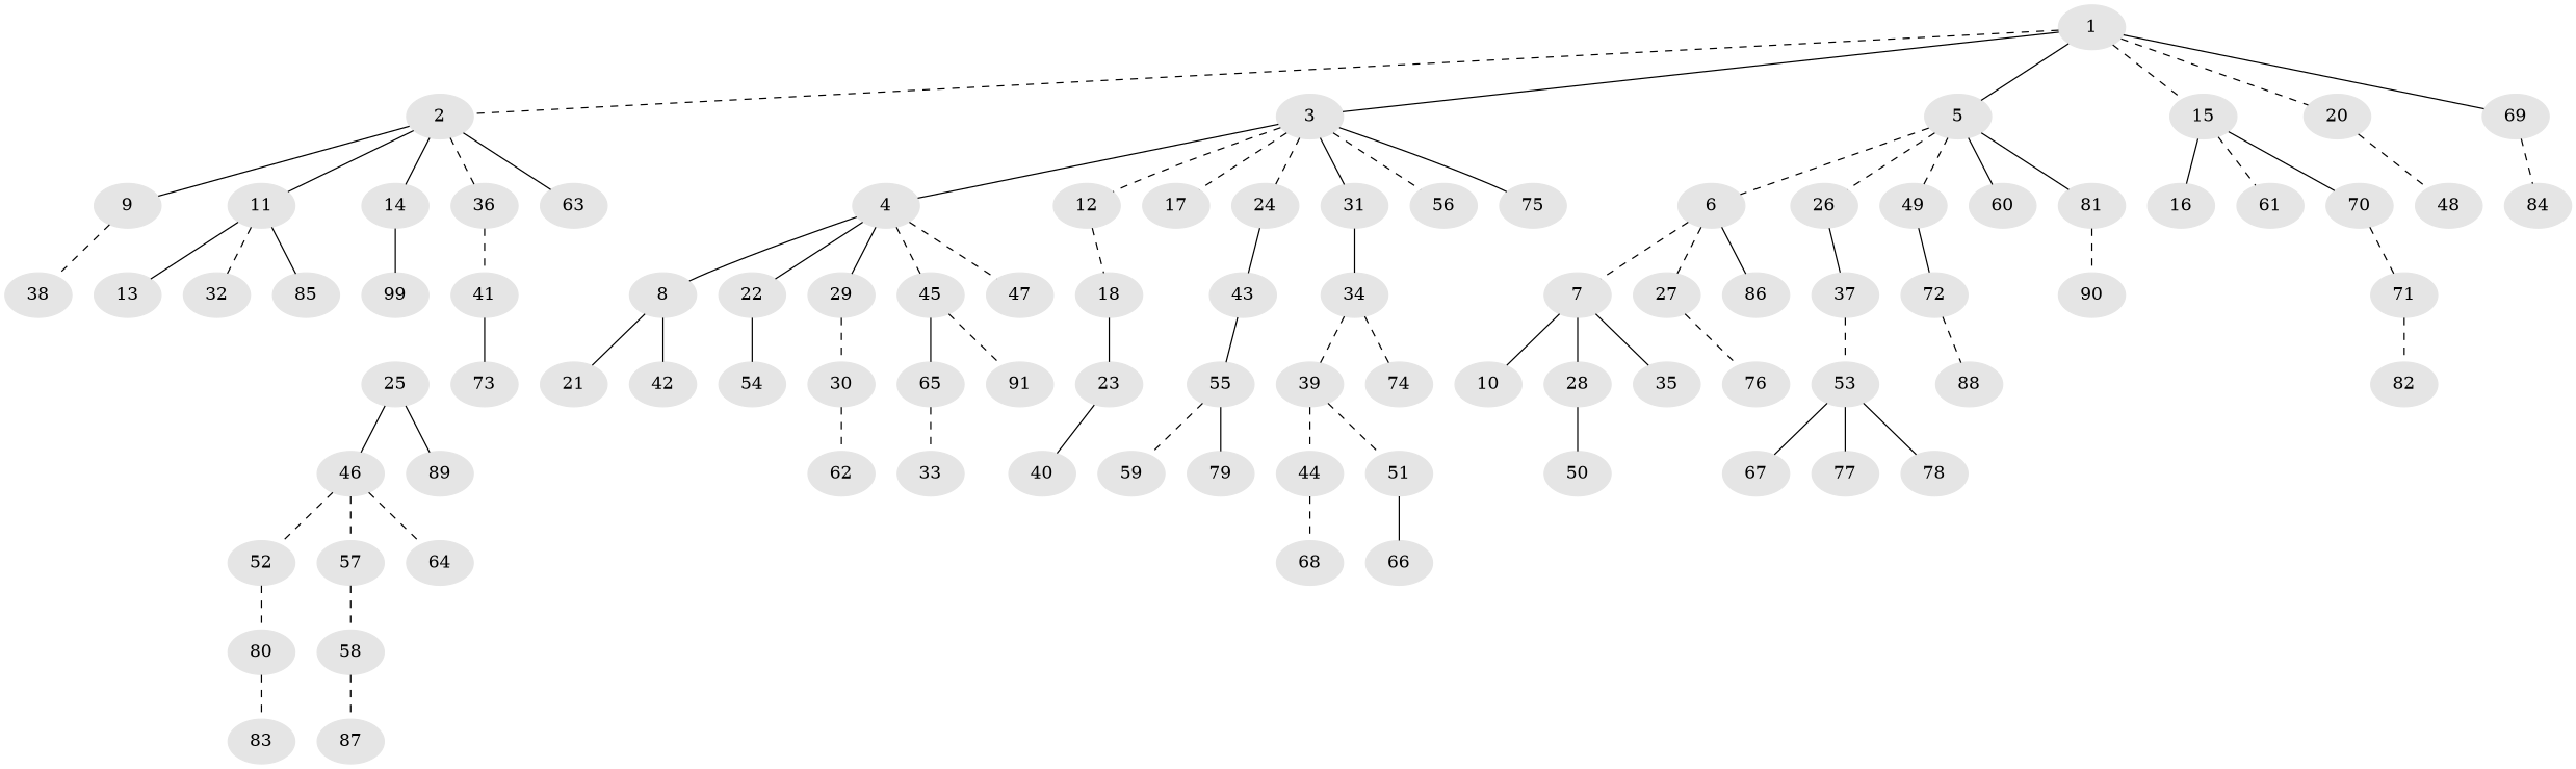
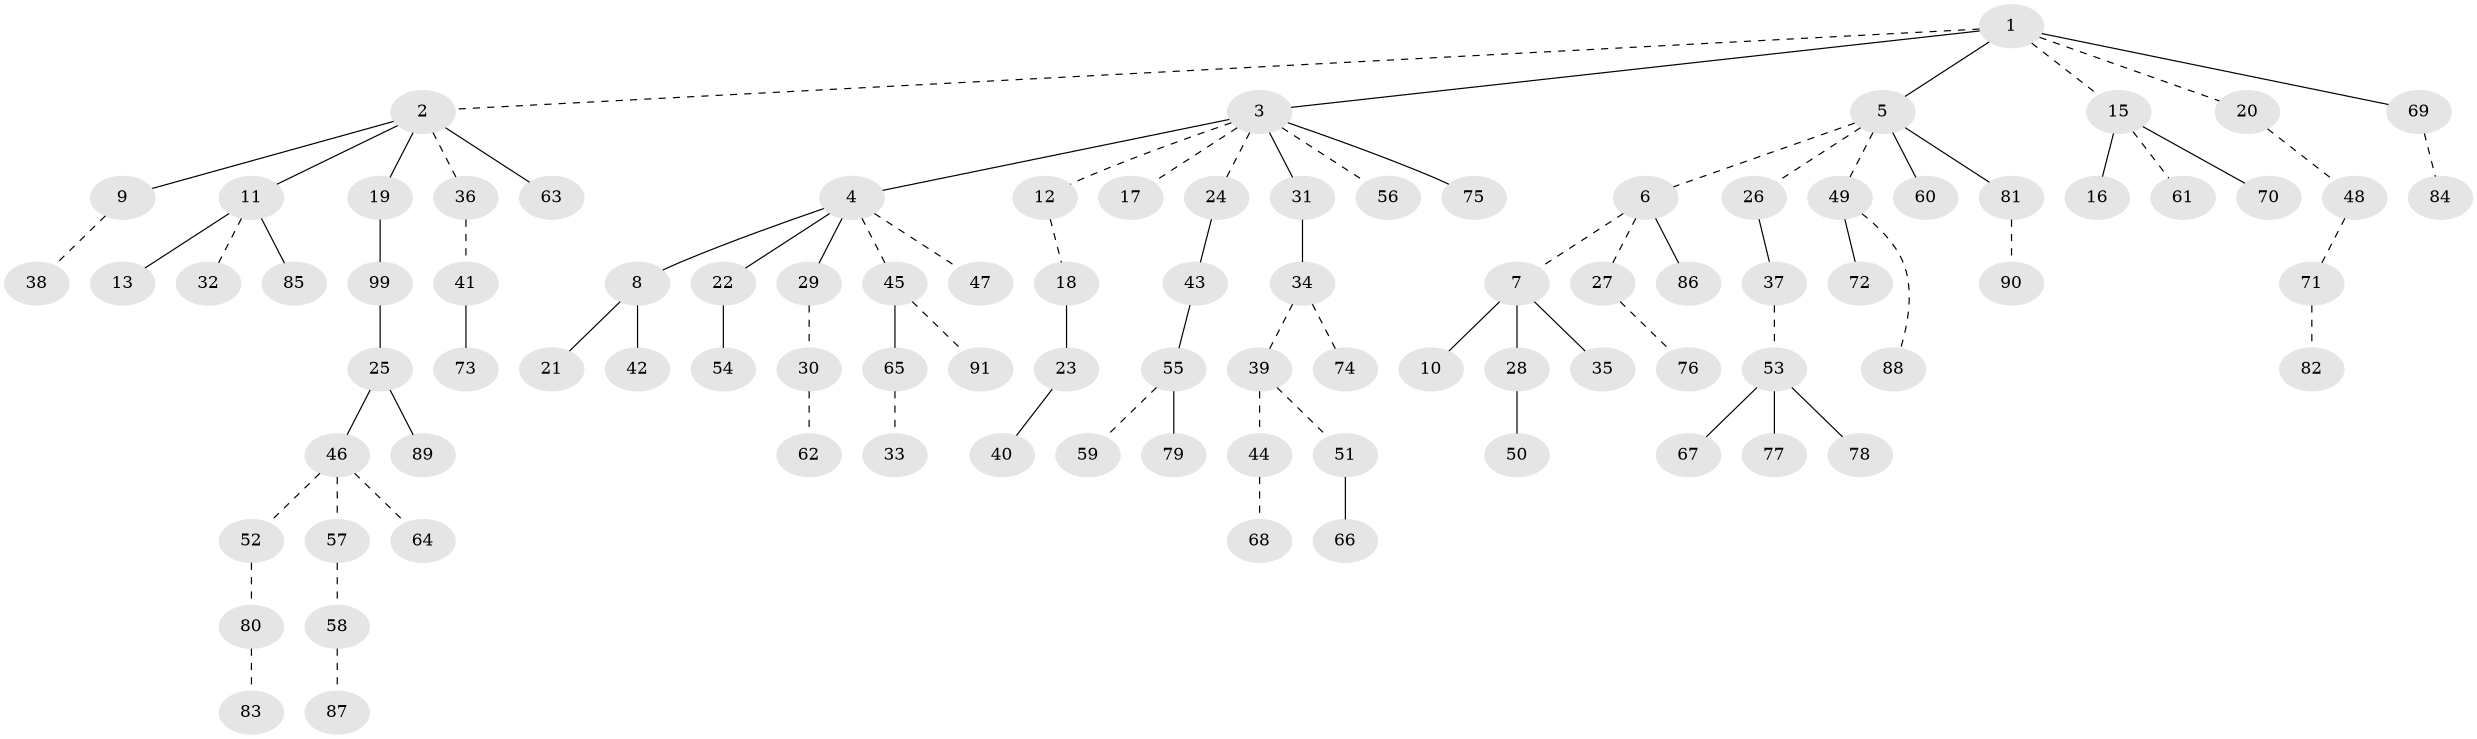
  graph {
    node [color=gray90 style=filled]
    edge [style=dashed]
    1
    2
    3
    5
    15
    20
    69
    9
    11
-   14
+   14 [label=19]
    36
    63
    4
    12
    17
    24
    31
    56
    75
    6
    26
    49
    60
    81
    16
    61
    70
    48
    84
    38
    13
    32
    85
    n34 [label=99]
    41
    8
    22
    29
    45
    47
    18
    43
    34
    21
    42
    54
    30
    65
    91
    7
    27
    86
    37
    72
    88
    90
    10
    28
    35
    76
    50
    23
    25
    40
    46
    89
    71
    55
    52
    57
    64
    53
    62
    39
    74
    44
    51
    73
    67
    77
    78
    68
    66
    59
    79
    33
    80
    58
    82
    83
    87
    1 -- 2
    1 -- 3 [style=solid]
    1 -- 5 [style=solid]
    1 -- 15
    1 -- 20
    1 -- 69 [style=solid]
    2 -- 9 [style=solid]
    2 -- 11 [style=solid]
    2 -- 14 [style=solid]
    2 -- 36
    2 -- 63 [style=solid]
    3 -- 4 [style=solid]
    3 -- 12
    3 -- 17
    3 -- 24
    3 -- 31 [style=solid]
    3 -- 56
    3 -- 75 [style=solid]
    5 -- 6
    5 -- 26
    5 -- 49
    5 -- 60 [style=solid]
    5 -- 81 [style=solid]
    15 -- 16 [style=solid]
    15 -- 61
    15 -- 70 [style=solid]
    20 -- 48
    69 -- 84
    9 -- 38
    11 -- 13 [style=solid]
    11 -- 32
    11 -- 85 [style=solid]
    14 -- n34 [style=solid]
    36 -- 41
    4 -- 8 [style=solid]
    4 -- 22 [style=solid]
    4 -- 29 [style=solid]
    4 -- 45
    4 -- 47
    12 -- 18
    24 -- 43 [style=solid]
    31 -- 34 [style=solid]
    6 -- 7
    6 -- 27
    6 -- 86 [style=solid]
    26 -- 37 [style=solid]
    49 -- 72 [style=solid]
-   72 -- 88
+   49 -- 88
    81 -- 90
-   70 -- 71
+   48 -- 71
+   n34 -- 25 [style=solid]
    41 -- 73 [style=solid]
    8 -- 21 [style=solid]
    8 -- 42 [style=solid]
    22 -- 54 [style=solid]
    29 -- 30
    45 -- 65 [style=solid]
    45 -- 91
    18 -- 23 [style=solid]
    43 -- 55 [style=solid]
    34 -- 39
    34 -- 74
    30 -- 62
    65 -- 33
    7 -- 10 [style=solid]
    7 -- 28 [style=solid]
    7 -- 35 [style=solid]
    27 -- 76
    37 -- 53
    28 -- 50 [style=solid]
    23 -- 40 [style=solid]
    25 -- 46 [style=solid]
    25 -- 89 [style=solid]
    46 -- 52
    46 -- 57
    46 -- 64
    71 -- 82
    55 -- 59
    55 -- 79 [style=solid]
    52 -- 80
    57 -- 58
    53 -- 67 [style=solid]
    53 -- 77 [style=solid]
    53 -- 78 [style=solid]
    39 -- 44
    39 -- 51
    44 -- 68
    51 -- 66 [style=solid]
    80 -- 83
    58 -- 87
  }
